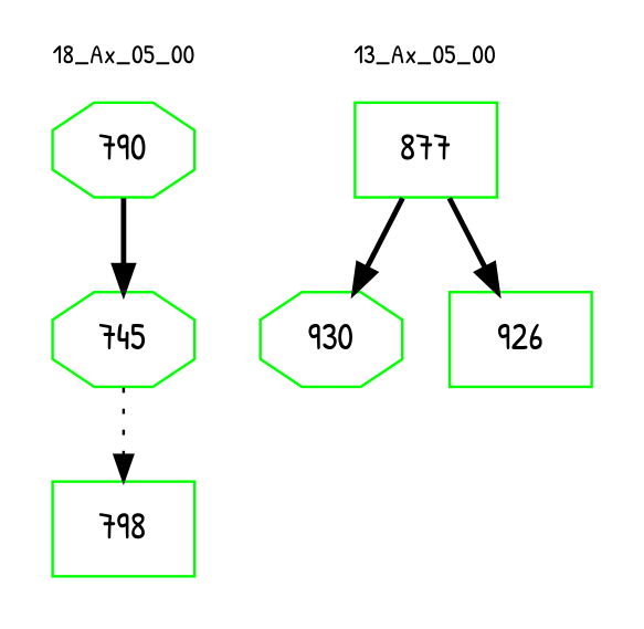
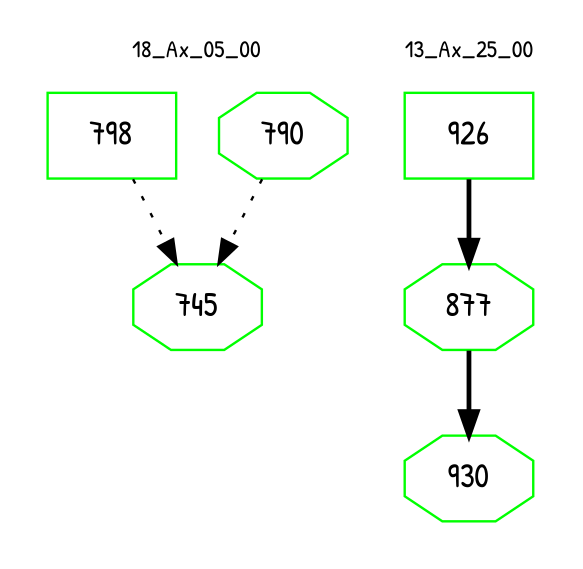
  digraph {
    fontname="Patrick Hand"
    node [color=green fontname="Patrick Hand" shape=octagon]
    edge [color=black fontname="Patrick Hand" style=dotted]
    n1 [label=790]
    n2 [label=745]
    n3 [label=798 shape=box]
    n4 [label=930]
-   n5 [label=877 shape=box]
+   n5 [label=877]
    n6 [label=926 shape=box]
    subgraph cluster_1 {
      color=white
      fontsize=10
      label="18_Ax_05_00"
      n1
      n2
      n3
    }
    subgraph cluster_2 {
      color=white
      fontsize=10
-     label="13_Ax_05_00"
+     label="13_Ax_25_00"
      n4
      n5
      n6
    }
-   n1 -> n2 [style=bold]
-   n2 -> n3
+   n1 -> n2
+   n3 -> n2
    n5 -> n4 [style=bold]
-   n5 -> n6 [style=bold]
+   n6 -> n5 [style=bold]
  }
